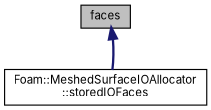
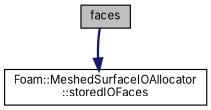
  digraph {
    rankdir=TB
    fontname=Inter
    node [color=black fontname=Inter fontsize=10 shape=record]
    n1 [fillcolor=grey75 fontcolor=black height=0.2 label=faces style=filled width=0.4]
    n2 [height=0.2 label="Foam::MeshedSurfaceIOAllocator\l::storedIOFaces" width=0.4]
-   n2 -> n1 [color=midnightblue fontname=Inter fontsize=10 labelfontname=FreeSans labelfontsize=10 style=bold]
+   n1 -> n2 [color=midnightblue fontname=Inter fontsize=10 labelfontname=FreeSans labelfontsize=10 style=bold]
  }
